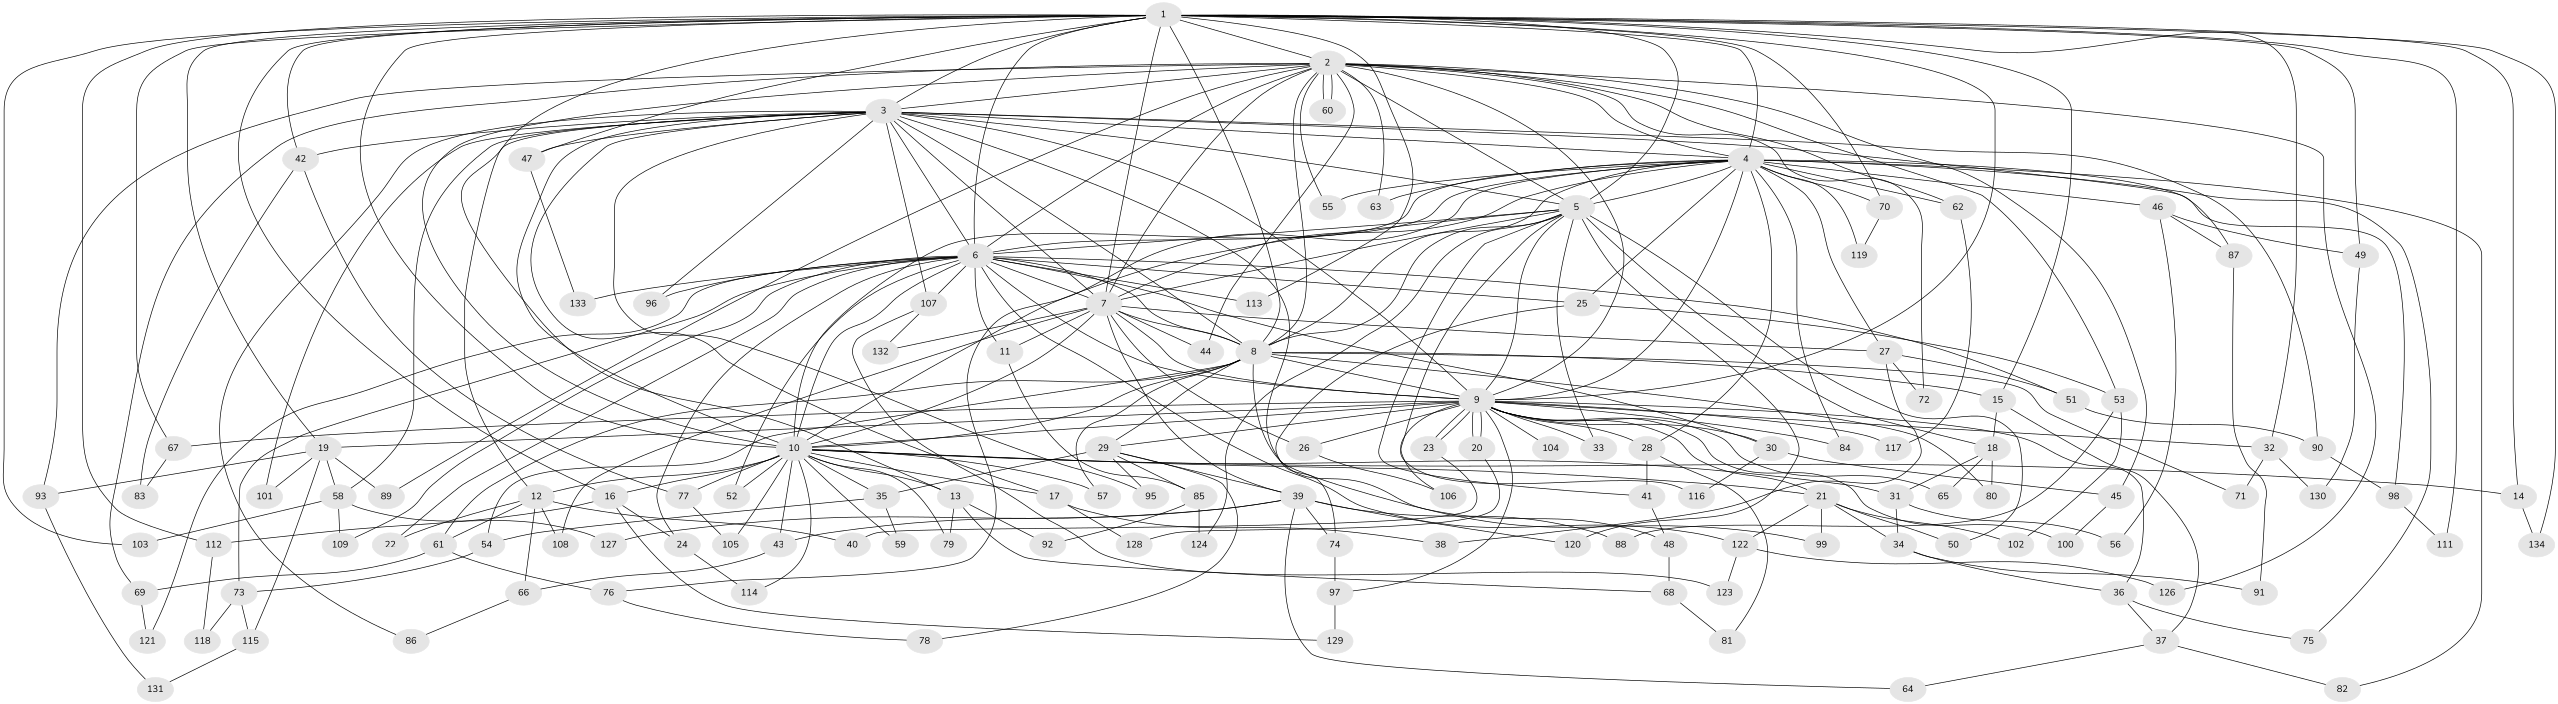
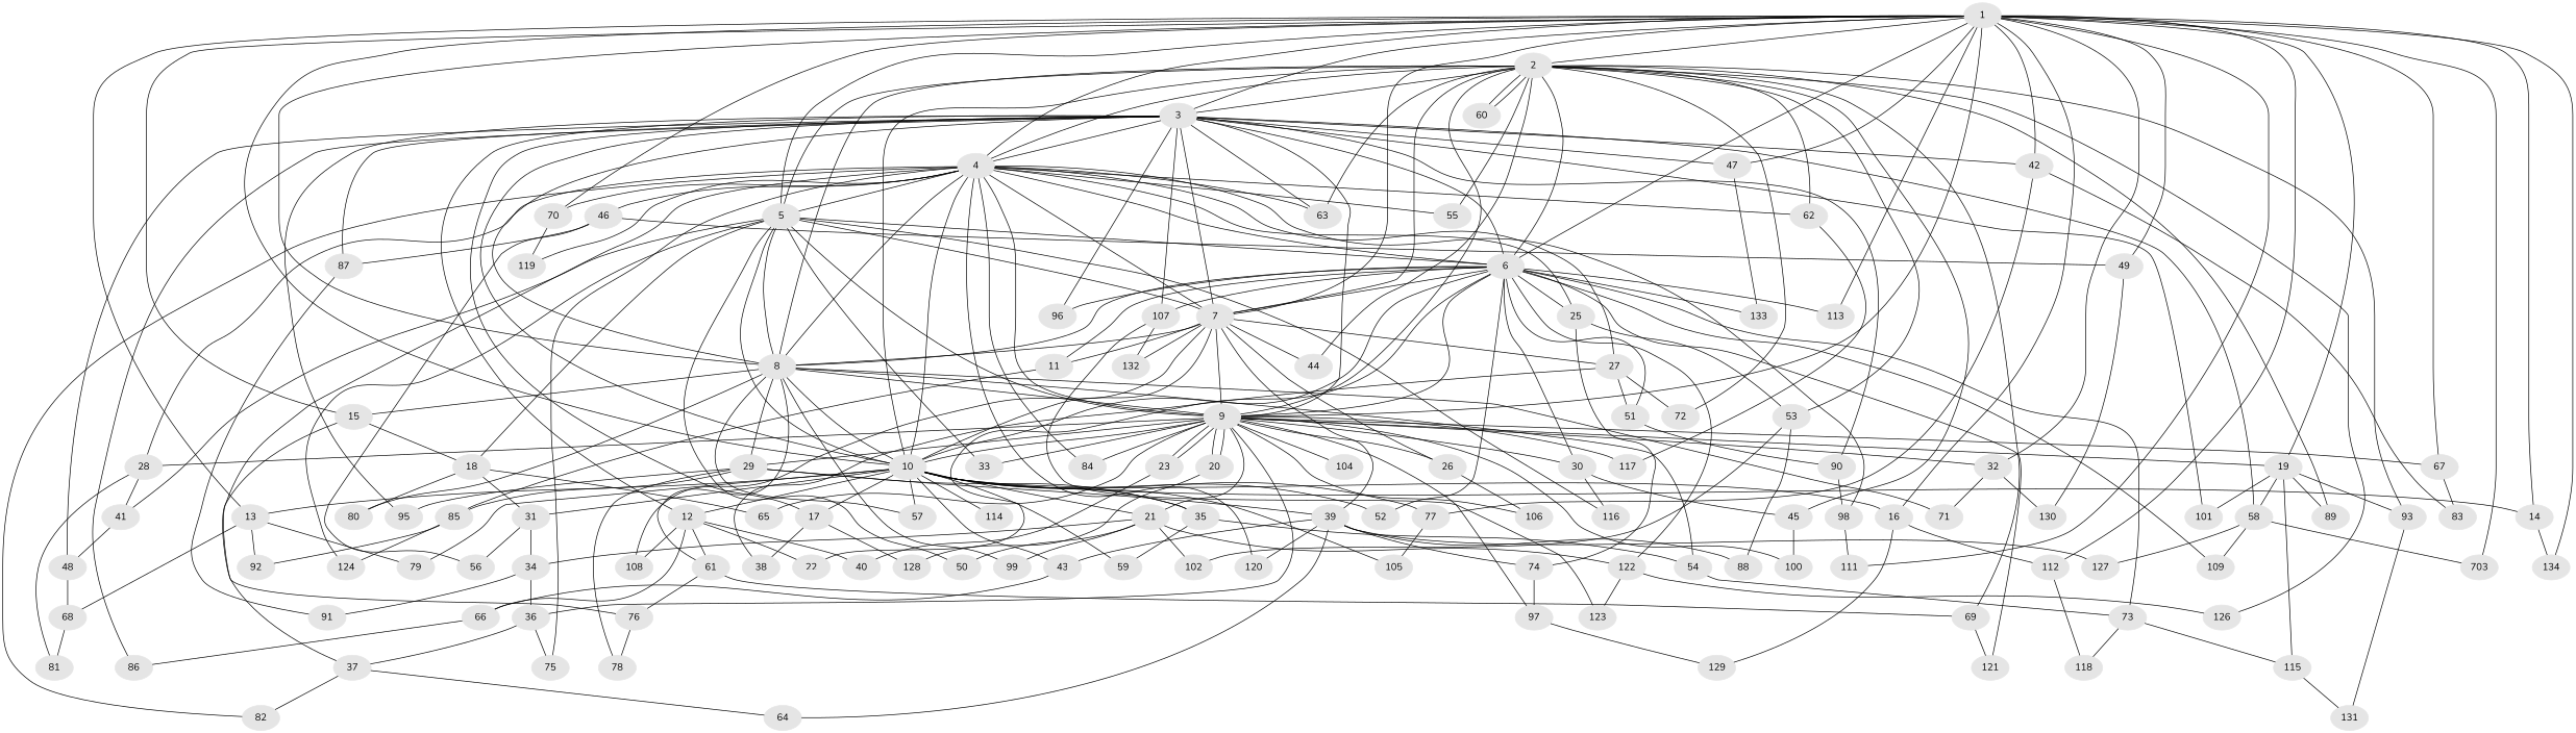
  graph {
    fontname=Nunito
    node [color=gray90 fontname=Nunito style=filled]
    edge [fontname=Nunito]
    1
    2
    3
    4
    5
    6
    7
    8
    9
    10
    13
    14
    15
    16
    19
    32
    42
    47
    49
    67
    70
-   103
+   103 [label=703]
    111
    112
    113
    134
    44
    45
    53
    55
    60
    62
    63
    69
    72
    89
    93
    126
    12
    17
    48
    58
    86
    87
    90
    95
    96
    101
    107
    25
    27
    28
    46
    75
    76
    82
    84
    98
    119
    18
    33
    41
    50
    116
    120
    124
    11
    22
-   24
    30
    51
    52
    73
    109
    121
    122
    133
    26
    39
    108
    132
    29
    54
    57
    61
    71
    80
    99
    20
    21
    23
    36
    65
    97
    100
    104
    106
    117
    31
    35
    43
    59
    77
    79
    105
    114
    68
    92
    37
    129
    115
    130
    83
    118
    102
    88
    131
    40
    66
    38
    128
    127
    91
    123
    74
    81
    56
    78
    85
    64
    34
    1 -- 2
    1 -- 3
    1 -- 4
    1 -- 5
    1 -- 6
    1 -- 7
    1 -- 8
    1 -- 9
    1 -- 10
    1 -- 13
    1 -- 14
    1 -- 15
    1 -- 16
    1 -- 19
    1 -- 32
    1 -- 42
    1 -- 47
    1 -- 49
    1 -- 67
    1 -- 70
    1 -- 103
    1 -- 111
    1 -- 112
    1 -- 113
    1 -- 134
    2 -- 3
    2 -- 4
    2 -- 5
    2 -- 6
    2 -- 7
    2 -- 8
    2 -- 9
    2 -- 10
    2 -- 44
    2 -- 45
    2 -- 53
    2 -- 55
    2 -- 60
    2 -- 60
    2 -- 62
    2 -- 63
    2 -- 69
    2 -- 72
    2 -- 89
    2 -- 93
    2 -- 126
    3 -- 4
-   3 -- 5
+   3 -- 63
    3 -- 6
    3 -- 7
    3 -- 8
    3 -- 9
    3 -- 10
    3 -- 42
    3 -- 47
    3 -- 12
    3 -- 17
    3 -- 48
    3 -- 58
    3 -- 86
    3 -- 87
    3 -- 90
    3 -- 95
    3 -- 96
    3 -- 101
    3 -- 107
    4 -- 5
    4 -- 6
    4 -- 7
    4 -- 8
    4 -- 9
    4 -- 10
    4 -- 70
    4 -- 55
    4 -- 62
    4 -- 63
    4 -- 25
    4 -- 27
    4 -- 28
    4 -- 46
    4 -- 75
    4 -- 76
    4 -- 82
    4 -- 84
    4 -- 98
    4 -- 119
    5 -- 6
    5 -- 7
    5 -- 8
    5 -- 9
    5 -- 10
    5 -- 18
    5 -- 33
    5 -- 41
    5 -- 50
    5 -- 116
-   5 -- 120
+   4 -- 120
    5 -- 124
    6 -- 7
    6 -- 8
    6 -- 9
    6 -- 10
    6 -- 113
    6 -- 96
    6 -- 107
    6 -- 25
    6 -- 11
    6 -- 22
-   6 -- 24
    6 -- 30
    6 -- 51
    6 -- 52
    6 -- 73
    6 -- 109
    6 -- 121
    6 -- 122
    6 -- 133
    7 -- 8
    7 -- 9
    7 -- 10
    7 -- 44
    7 -- 27
    7 -- 11
    7 -- 26
    7 -- 39
    7 -- 108
    7 -- 132
    8 -- 9
    8 -- 10
    8 -- 15
    8 -- 29
    8 -- 54
    8 -- 57
    8 -- 61
    8 -- 71
    8 -- 80
    8 -- 99
    9 -- 10
    9 -- 19
    9 -- 32
    9 -- 67
    9 -- 28
    9 -- 84
    9 -- 33
    9 -- 30
    9 -- 26
    9 -- 29
    9 -- 20
    9 -- 20
    9 -- 21
    9 -- 23
    9 -- 23
    9 -- 36
    9 -- 65
    9 -- 97
    9 -- 100
    9 -- 104
    9 -- 106
    9 -- 117
    10 -- 13
    10 -- 14
    10 -- 16
    10 -- 12
    10 -- 17
    10 -- 52
    10 -- 57
    10 -- 21
    10 -- 31
    10 -- 35
    10 -- 43
    10 -- 59
    10 -- 77
    10 -- 79
    10 -- 105
    10 -- 114
    13 -- 79
    13 -- 68
    13 -- 92
    14 -- 134
    15 -- 18
    15 -- 37
    16 -- 112
-   16 -- 24
    16 -- 129
    19 -- 89
    19 -- 93
    19 -- 58
    19 -- 101
    19 -- 115
    32 -- 71
    32 -- 130
    42 -- 77
    42 -- 83
    47 -- 133
    49 -- 130
    67 -- 83
    70 -- 119
    112 -- 118
    45 -- 100
    53 -- 102
    53 -- 88
    62 -- 117
    69 -- 121
    93 -- 131
    12 -- 22
    12 -- 108
    12 -- 61
    12 -- 40
    12 -- 66
    17 -- 38
    17 -- 128
    48 -- 68
    58 -- 103
    58 -- 109
    58 -- 127
    87 -- 91
    90 -- 98
    107 -- 132
    107 -- 123
    25 -- 53
    25 -- 74
    27 -- 72
    27 -- 51
    27 -- 38
    28 -- 41
    28 -- 81
    46 -- 49
    46 -- 87
    46 -- 56
    76 -- 78
    98 -- 111
    18 -- 80
    18 -- 65
    18 -- 31
    41 -- 48
    11 -- 85
-   24 -- 114
    30 -- 45
    30 -- 116
    51 -- 90
    73 -- 115
    73 -- 118
    122 -- 126
    122 -- 123
    26 -- 106
    39 -- 120
    39 -- 43
    39 -- 88
    39 -- 127
    39 -- 74
    39 -- 64
    29 -- 95
    29 -- 39
    29 -- 35
    29 -- 78
    29 -- 85
    54 -- 73
    61 -- 69
    61 -- 76
    20 -- 128
    21 -- 50
    21 -- 122
    21 -- 99
    21 -- 102
    21 -- 34
    23 -- 40
    36 -- 75
    36 -- 37
    97 -- 129
    31 -- 56
    31 -- 34
    35 -- 54
    35 -- 59
    43 -- 66
    77 -- 105
    68 -- 81
    37 -- 82
    37 -- 64
    115 -- 131
    66 -- 86
    74 -- 97
    85 -- 124
    85 -- 92
    34 -- 36
    34 -- 91
  }
